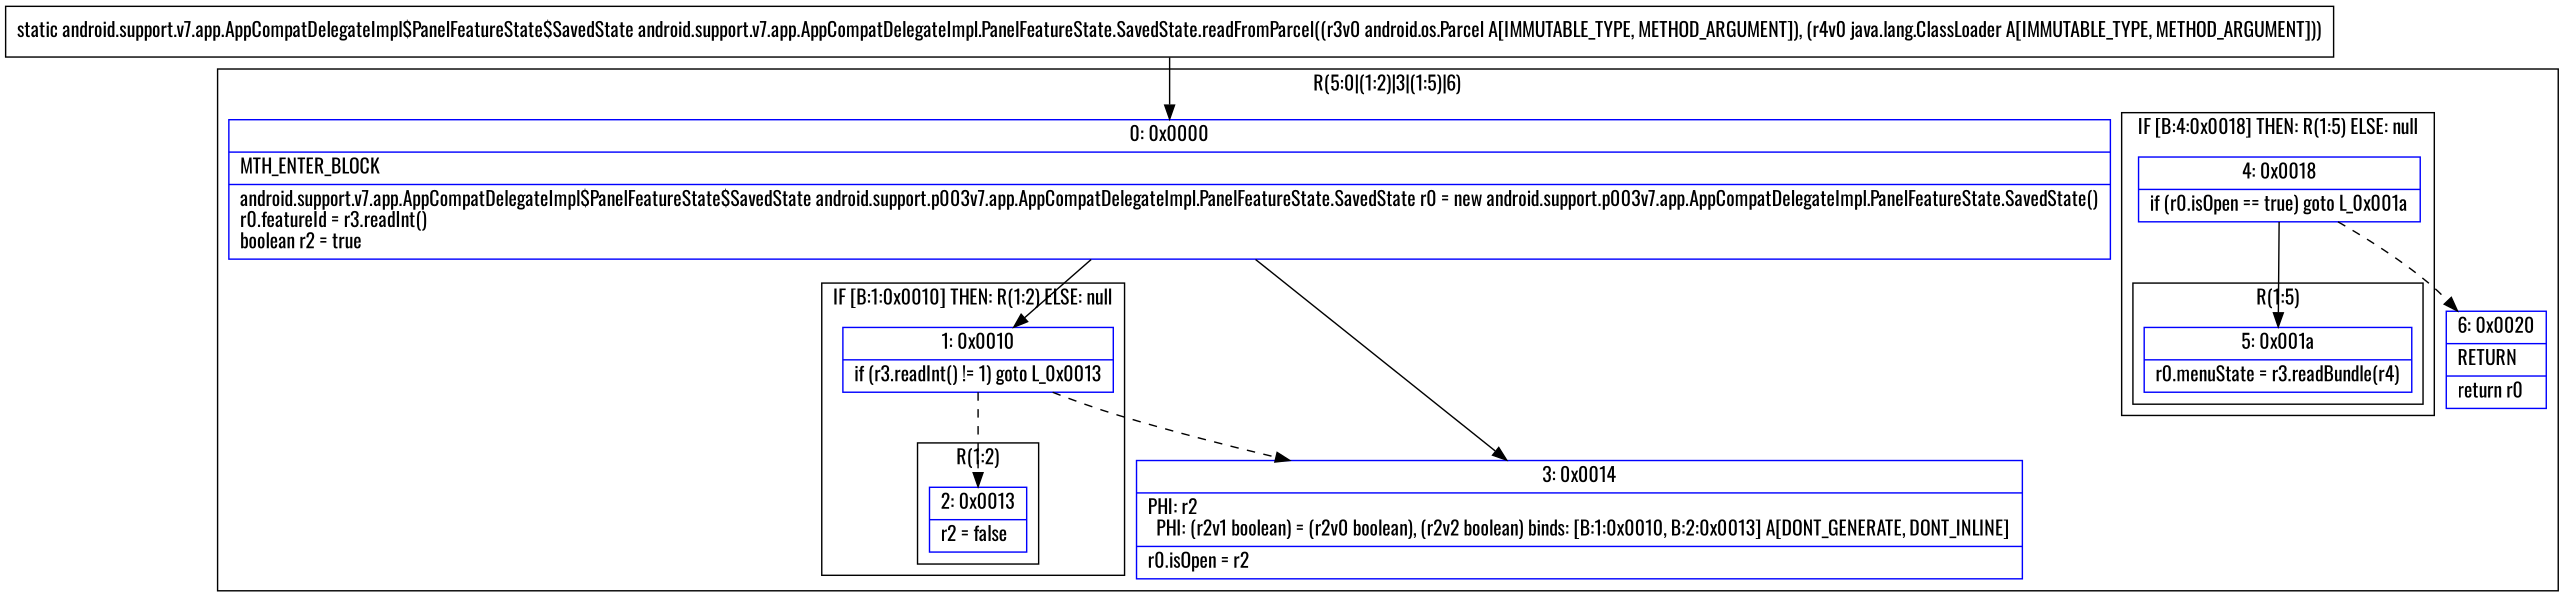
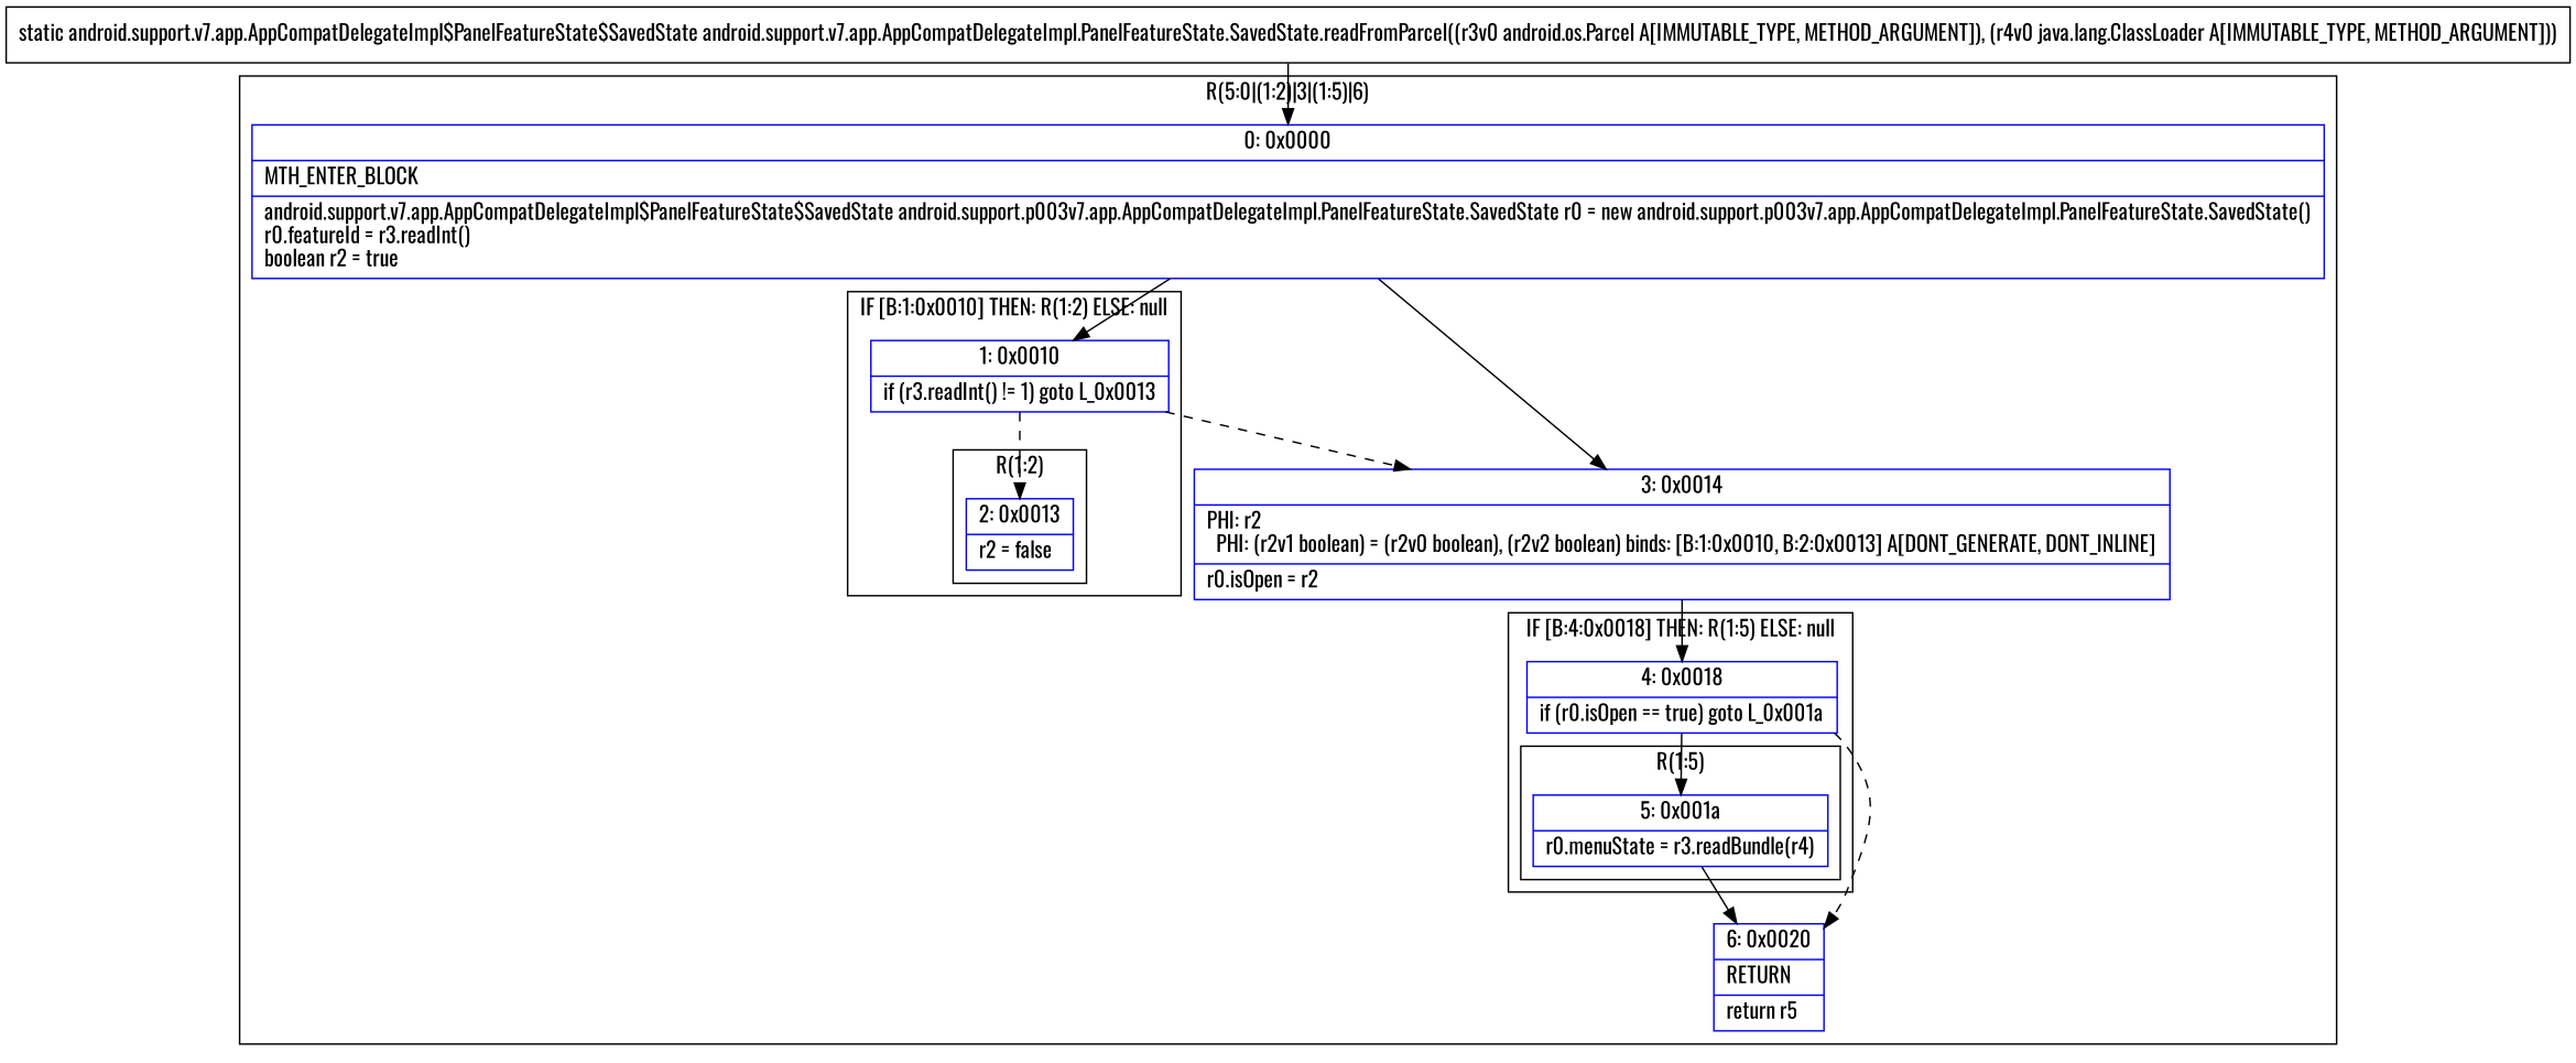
  digraph {
    fontname=Oswald
    node [color=blue fontname=Oswald shape=record]
    edge [fontname=Oswald]
    n1 [label="{2\:\ 0x0013|r2 = false\l}"]
    n2 [label="{1\:\ 0x0010|if (r3.readInt() != 1) goto L_0x0013\l}"]
    n3 [label="{5\:\ 0x001a|r0.menuState = r3.readBundle(r4)\l}"]
    n4 [label="{4\:\ 0x0018|if (r0.isOpen == true) goto L_0x001a\l}"]
    n5 [label="{0\:\ 0x0000|MTH_ENTER_BLOCK\l|android.support.v7.app.AppCompatDelegateImpl$PanelFeatureState$SavedState android.support.p003v7.app.AppCompatDelegateImpl.PanelFeatureState.SavedState r0 = new android.support.p003v7.app.AppCompatDelegateImpl.PanelFeatureState.SavedState()\lr0.featureId = r3.readInt()\lboolean r2 = true\l}"]
    n6 [label="{3\:\ 0x0014|PHI: r2 \l  PHI: (r2v1 boolean) = (r2v0 boolean), (r2v2 boolean) binds: [B:1:0x0010, B:2:0x0013] A[DONT_GENERATE, DONT_INLINE]\l|r0.isOpen = r2\l}"]
-   n7 [label="{6\:\ 0x0020|RETURN\l|return r0\l}"]
+   n7 [label="{6\:\ 0x0020|RETURN\l|return r5\l}"]
    n8 [label="{static android.support.v7.app.AppCompatDelegateImpl$PanelFeatureState$SavedState android.support.v7.app.AppCompatDelegateImpl.PanelFeatureState.SavedState.readFromParcel((r3v0 android.os.Parcel A[IMMUTABLE_TYPE, METHOD_ARGUMENT]), (r4v0 java.lang.ClassLoader A[IMMUTABLE_TYPE, METHOD_ARGUMENT])) }" color=""]
    subgraph cluster_1 {
      label="R(5:0|(1:2)|3|(1:5)|6)"
      n5
      n6
      n7
      subgraph cluster_2 {
        label="IF [B:1:0x0010] THEN: R(1:2) ELSE: null"
        n2
        subgraph cluster_3 {
          label="R(1:2)"
          n1
        }
      }
      subgraph cluster_4 {
        label="IF [B:4:0x0018] THEN: R(1:5) ELSE: null"
        n4
        subgraph cluster_5 {
          label="R(1:5)"
          n3
        }
      }
    }
    n2 -> n1 [style=dashed]
    n2 -> n6 [style=dashed]
+   n3 -> n7
    n4 -> n3
    n4 -> n7 [style=dashed]
    n5 -> n2
    n5 -> n6
+   n6 -> n4
    n8 -> n5
  }
